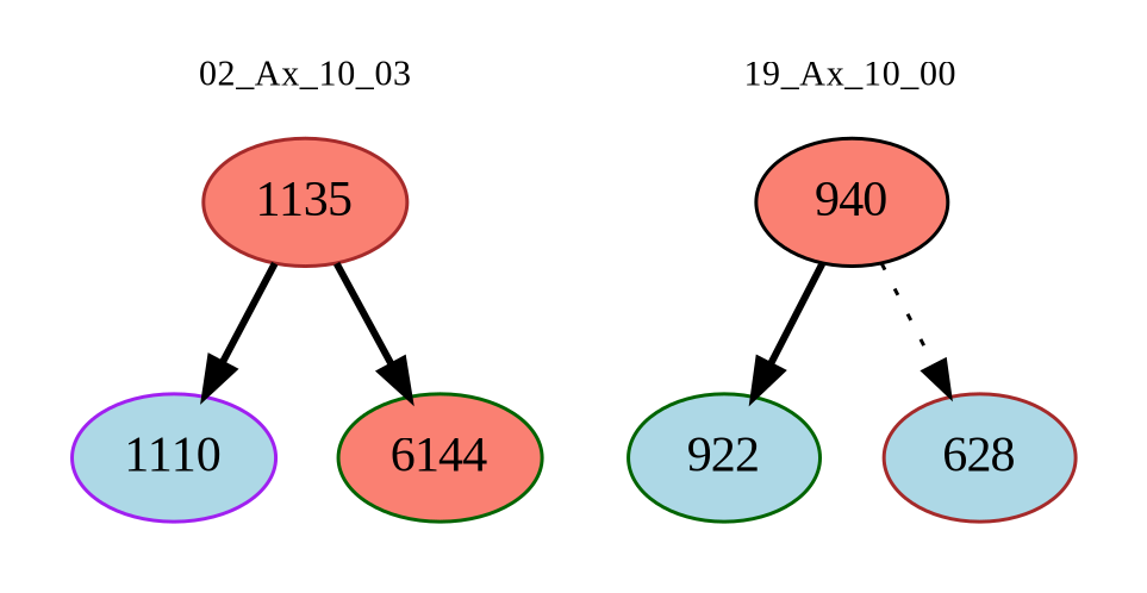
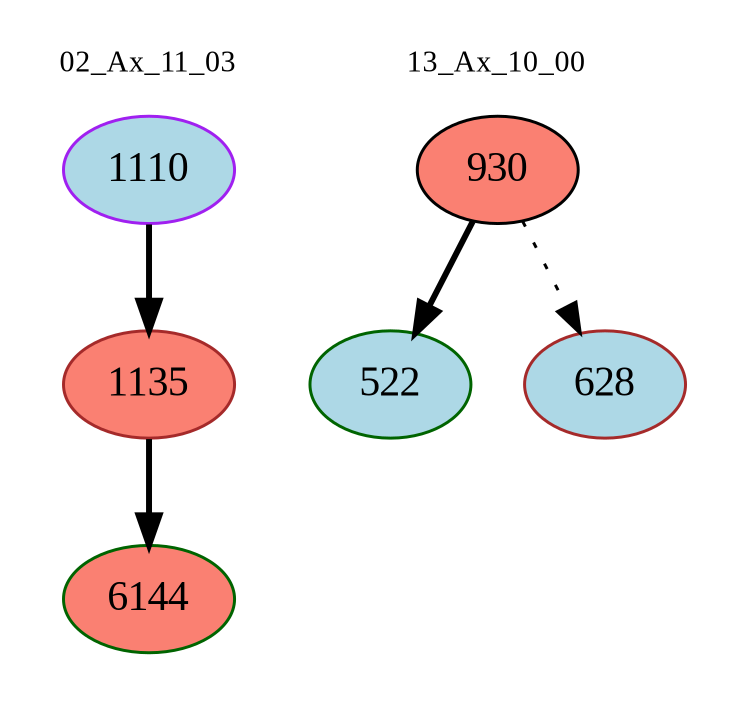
  digraph {
    fontname="Liberation Serif"
    node [color=brown fillcolor=salmon fontname="Liberation Serif" style=filled]
    edge [color=black fontname="Liberation Serif" style=bold]
    n1 [label=1135]
    n2 [color=purple fillcolor=lightblue label=1110]
    n3 [color=darkgreen label=6144]
-   n4 [color=black label=940]
-   n5 [color=darkgreen fillcolor=lightblue label=922]
+   n4 [color=black label=930]
+   n5 [color=darkgreen fillcolor=lightblue label=522]
    n6 [fillcolor=lightblue label=628]
    subgraph cluster_1 {
      color=white
      fontsize=10
-     label="02_Ax_10_03"
+     label="02_Ax_11_03"
      n1
      n2
      n3
    }
    subgraph cluster_2 {
      color=white
      fontsize=10
-     label="19_Ax_10_00"
+     label="13_Ax_10_00"
      n4
      n5
      n6
    }
-   n1 -> n2
+   n2 -> n1
    n1 -> n3
    n4 -> n5
    n4 -> n6 [style=dotted]
  }
